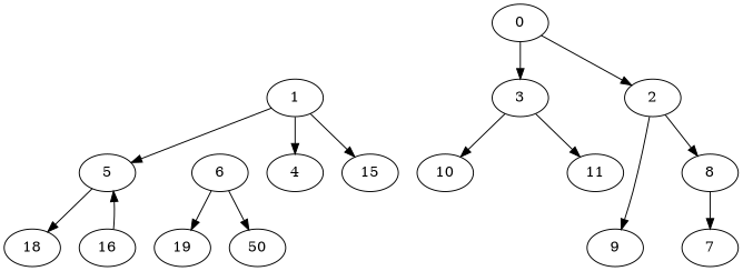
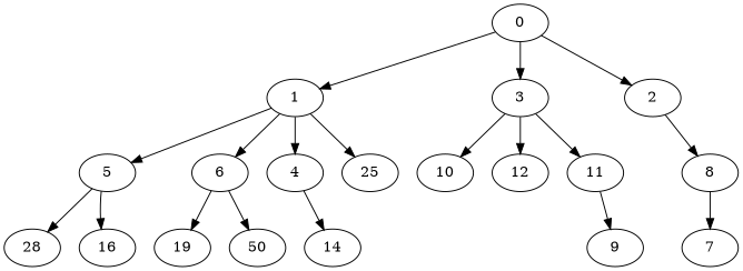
  digraph {
    "Duplicate states"=0
    GraphType=OutTree
    "Max states in OPEN"=0
    Modes="120000ms; topo-ordered tasks, ; Pruning: task equivalence, fixed order ready list, ; F-value: ; Optimisation: best schedule length (SL) optimisation on equal, "
    NumberOfTasks=21
    "Pruned using list schedule length"=100
    "States removed from OPEN"=0
    TargetSystem="Homogeneous-8"
    "Time to schedule (ms)"=108
    "Total idle time"=640
    "Total schedule length"=227
    "Total sequential time"=1101
    "Total states created"=127
    node ["Finish time"=225 Processor=0 "Start time"=84 Weight=67]
    edge [Weight=6]
    0 ["Finish time"=50 "Start time"=0 Weight=50]
    1 ["Finish time"=75 "Start time"=50 Weight=25]
    3 ["Finish time"=96 Processor=3 "Start time"=54 Weight=42]
    2 ["Finish time"=84 Processor=4 "Start time"=59 Weight=25]
    5 ["Finish time"=158 "Start time"=75 Weight=83]
    6 ["Finish time"=156 Processor=1 "Start time"=81 Weight=75]
    4 ["Finish time"=142 Processor=2 Weight=58]
-   15 [Processor=2 "Start time"=142 Weight=83]
+   15 [Processor=2 "Start time"=142 Weight=83 label=25]
    10 ["Finish time"=168 Processor=6 "Start time"=101]
+   12 ["Finish time"=159 Processor=7 "Start time"=101 Weight=58]
    11 ["Finish time"=193 Processor=6 "Start time"=168 Weight=25]
    9 ["Finish time"=159 Processor=4 Weight=75]
    8 ["Finish time"=210 Processor=6 "Start time"=193 Weight=17]
-   18 ["Start time"=158]
+   18 ["Start time"=158 label=28]
    16 ["Finish time"=206 Processor=5 "Start time"=164 Weight=42]
    19 ["Finish time"=223 Processor=1 "Start time"=156]
    n17 ["Finish time"=212 Processor=4 "Start time"=162 Weight=50 label=50]
+   14 ["Finish time"=213 Processor=7 "Start time"=196 Weight=17]
    7 ["Finish time"=154 Processor=5 "Start time"=87]
+   0 -> 1 [Weight=9]
    0 -> 3 [Weight=4]
    0 -> 2 [Weight=9]
    1 -> 5
+   1 -> 6
    1 -> 4 [Weight=9]
    1 -> 15 [Weight=3]
    3 -> 10 [Weight=5]
+   3 -> 12 [Weight=5]
    3 -> 11 [Weight=2]
-   2 -> 9 [Weight=9]
+   11 -> 9 [Weight=9]
    2 -> 8 [Weight=2]
    5 -> 18 [Weight=2]
-   16 -> 5
+   5 -> 16
    6 -> 19
    6 -> n17
+   4 -> 14 [Weight=3]
    8 -> 7 [Weight=3]
  }
